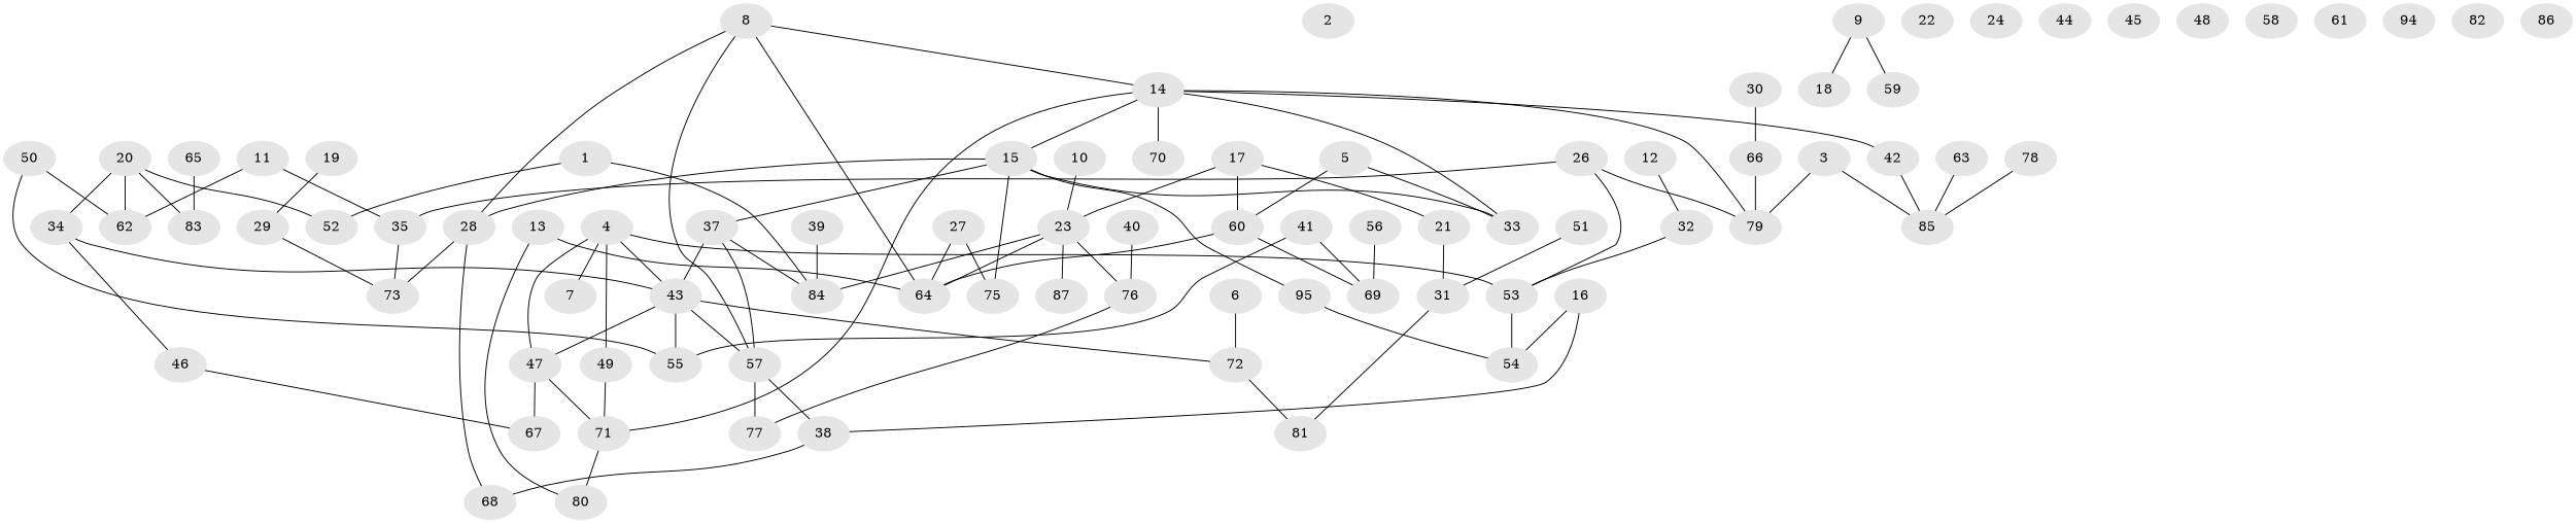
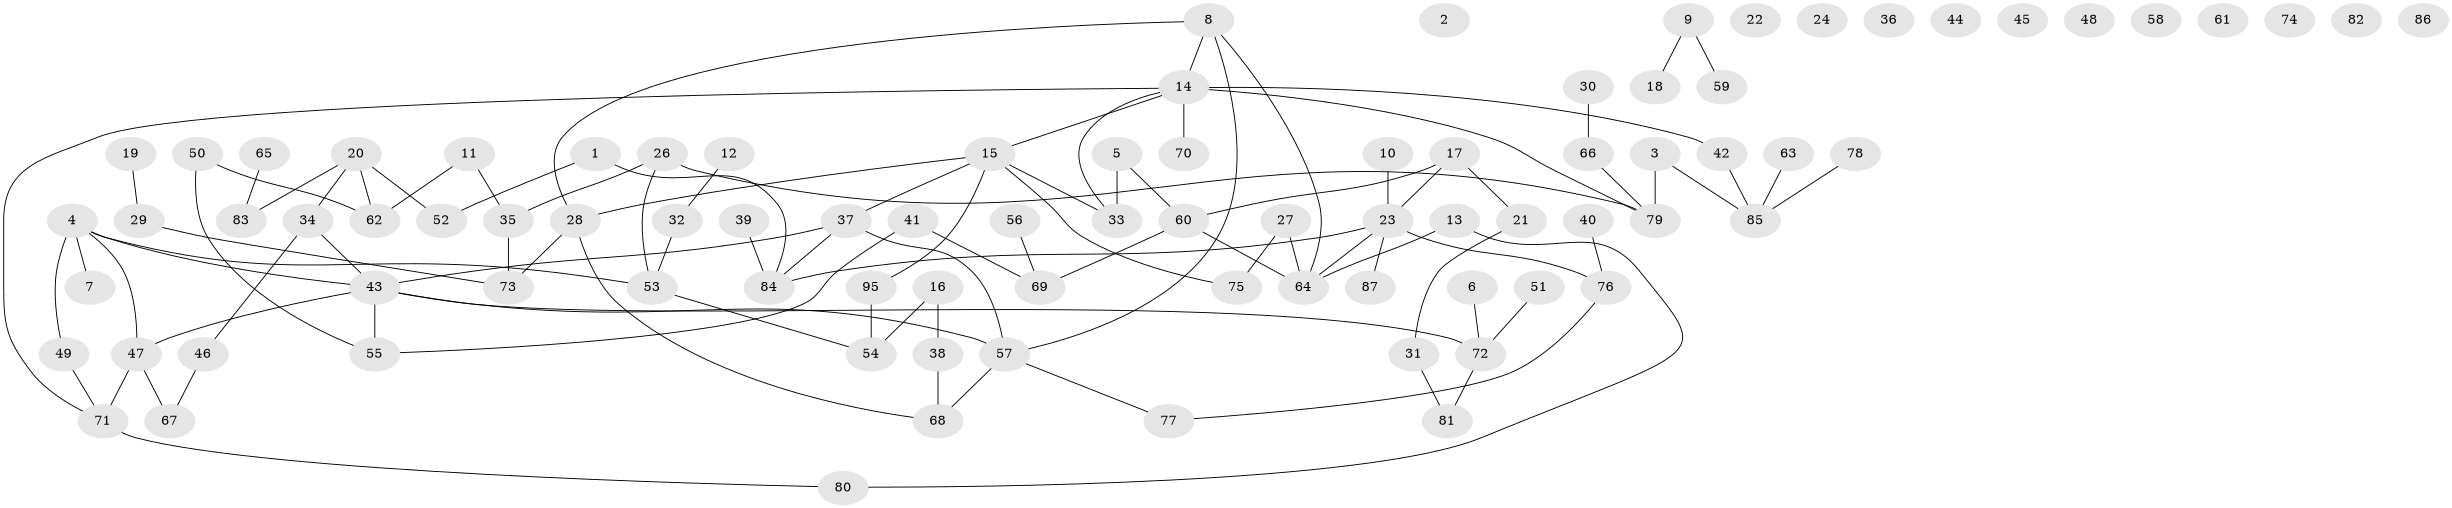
  graph {
    node [color=gray90 style=filled]
    1
    52
    84
    2
    3
    79
    85
    4
    7
    43
    47
    49
    53
    72
    57
    55
    71
    67
    54
    5
    33
    60
    64
    69
    6
    81
    8
    14
    28
    15
    42
    70
    68
    73
    77
    9
    18
    59
    10
    23
    76
    87
    11
    62
    35
    12
    32
    13
    80
    n50 [label=95]
    37
    75
    16
    38
    17
    21
    31
    19
    29
    20
    34
    83
    46
    22
    24
    26
    27
    30
    66
+   36
    39
    40
    41
    44
    45
    48
    50
    51
    56
    58
    61
    63
    65
-   74 [label=94]
+   74
    78
    82
    86
    1 -- 52
    1 -- 84
    3 -- 79
    3 -- 85
    4 -- 7
    4 -- 43
    4 -- 47
    4 -- 49
    4 -- 53
    43 -- 47
    43 -- 72
    43 -- 57
    43 -- 55
    47 -- 71
    47 -- 67
    49 -- 71
    53 -- 54
    72 -- 81
-   57 -- 38
+   57 -- 68
    57 -- 77
    71 -- 80
    5 -- 33
    5 -- 60
    60 -- 64
    60 -- 69
    6 -- 72
    8 -- 57
    8 -- 64
    8 -- 14
    8 -- 28
    14 -- 79
    14 -- 71
    14 -- 33
    14 -- 15
    14 -- 42
    14 -- 70
    28 -- 68
    28 -- 73
    15 -- 33
    15 -- 28
    15 -- n50
    15 -- 37
    15 -- 75
    42 -- 85
    9 -- 18
    9 -- 59
    10 -- 23
    23 -- 84
    23 -- 64
    23 -- 76
    23 -- 87
    76 -- 77
    11 -- 62
    11 -- 35
    35 -- 73
    12 -- 32
    32 -- 53
    13 -- 64
    13 -- 80
    n50 -- 54
    37 -- 84
    37 -- 43
    37 -- 57
    16 -- 54
    16 -- 38
    38 -- 68
    17 -- 60
    17 -- 23
    17 -- 21
    21 -- 31
    31 -- 81
    19 -- 29
    29 -- 73
    20 -- 52
    20 -- 62
    20 -- 34
    20 -- 83
    34 -- 43
    34 -- 46
    46 -- 67
    26 -- 79
    26 -- 53
    26 -- 35
    27 -- 64
    27 -- 75
    30 -- 66
    66 -- 79
    39 -- 84
    40 -- 76
    41 -- 55
    41 -- 69
    50 -- 55
    50 -- 62
-   51 -- 31
+   51 -- 72
    56 -- 69
    63 -- 85
    65 -- 83
    78 -- 85
  }
